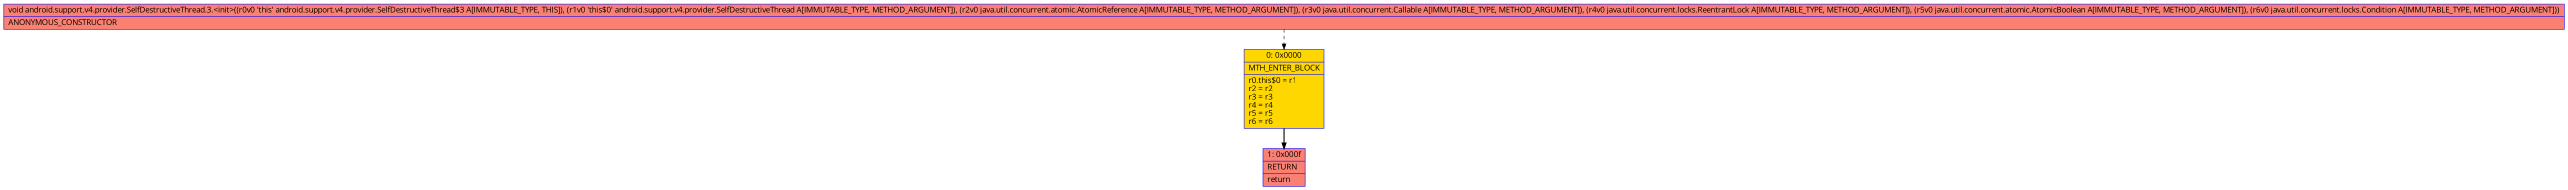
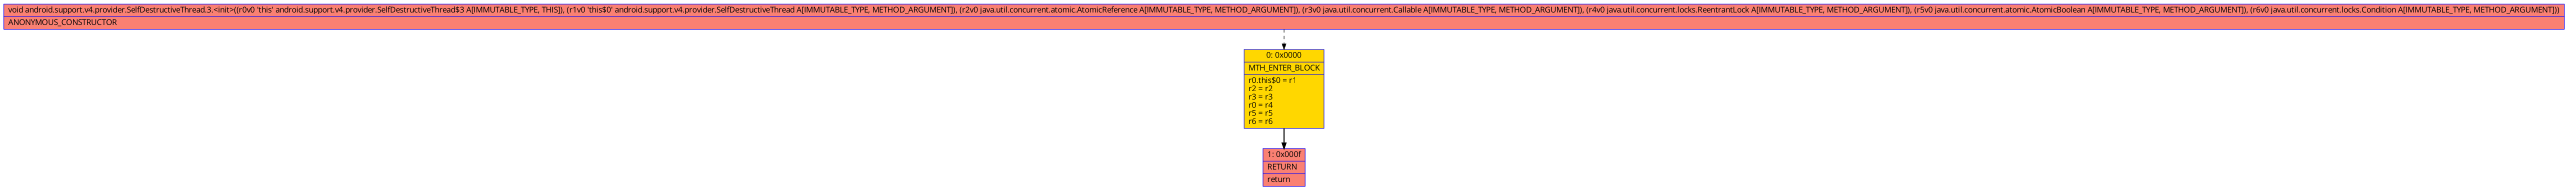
  digraph {
    fontname="Open Sans"
    node [shape=record style=filled fillcolor=salmon color=blue fontname="Open Sans"]
    edge [fontname="Open Sans"]
-   n1 [label="{0\:\ 0x0000|MTH_ENTER_BLOCK\l|r0.this$0 = r1\lr2 = r2\lr3 = r3\lr4 = r4\lr5 = r5\lr6 = r6\l}" fillcolor=gold]
+   n1 [label="{0\:\ 0x0000|MTH_ENTER_BLOCK\l|r0.this$0 = r1\lr2 = r2\lr3 = r3\lr0 = r4\lr5 = r5\lr6 = r6\l}" fillcolor=gold]
    n2 [label="{1\:\ 0x000f|RETURN\l|return\l}"]
    n3 [label="{void android.support.v4.provider.SelfDestructiveThread.3.\<init\>((r0v0 'this' android.support.v4.provider.SelfDestructiveThread$3 A[IMMUTABLE_TYPE, THIS]), (r1v0 'this$0' android.support.v4.provider.SelfDestructiveThread A[IMMUTABLE_TYPE, METHOD_ARGUMENT]), (r2v0 java.util.concurrent.atomic.AtomicReference A[IMMUTABLE_TYPE, METHOD_ARGUMENT]), (r3v0 java.util.concurrent.Callable A[IMMUTABLE_TYPE, METHOD_ARGUMENT]), (r4v0 java.util.concurrent.locks.ReentrantLock A[IMMUTABLE_TYPE, METHOD_ARGUMENT]), (r5v0 java.util.concurrent.atomic.AtomicBoolean A[IMMUTABLE_TYPE, METHOD_ARGUMENT]), (r6v0 java.util.concurrent.locks.Condition A[IMMUTABLE_TYPE, METHOD_ARGUMENT]))  | ANONYMOUS_CONSTRUCTOR\l}"]
    n1 -> n2 [style=bold]
    n3 -> n1 [style=dashed]
  }
